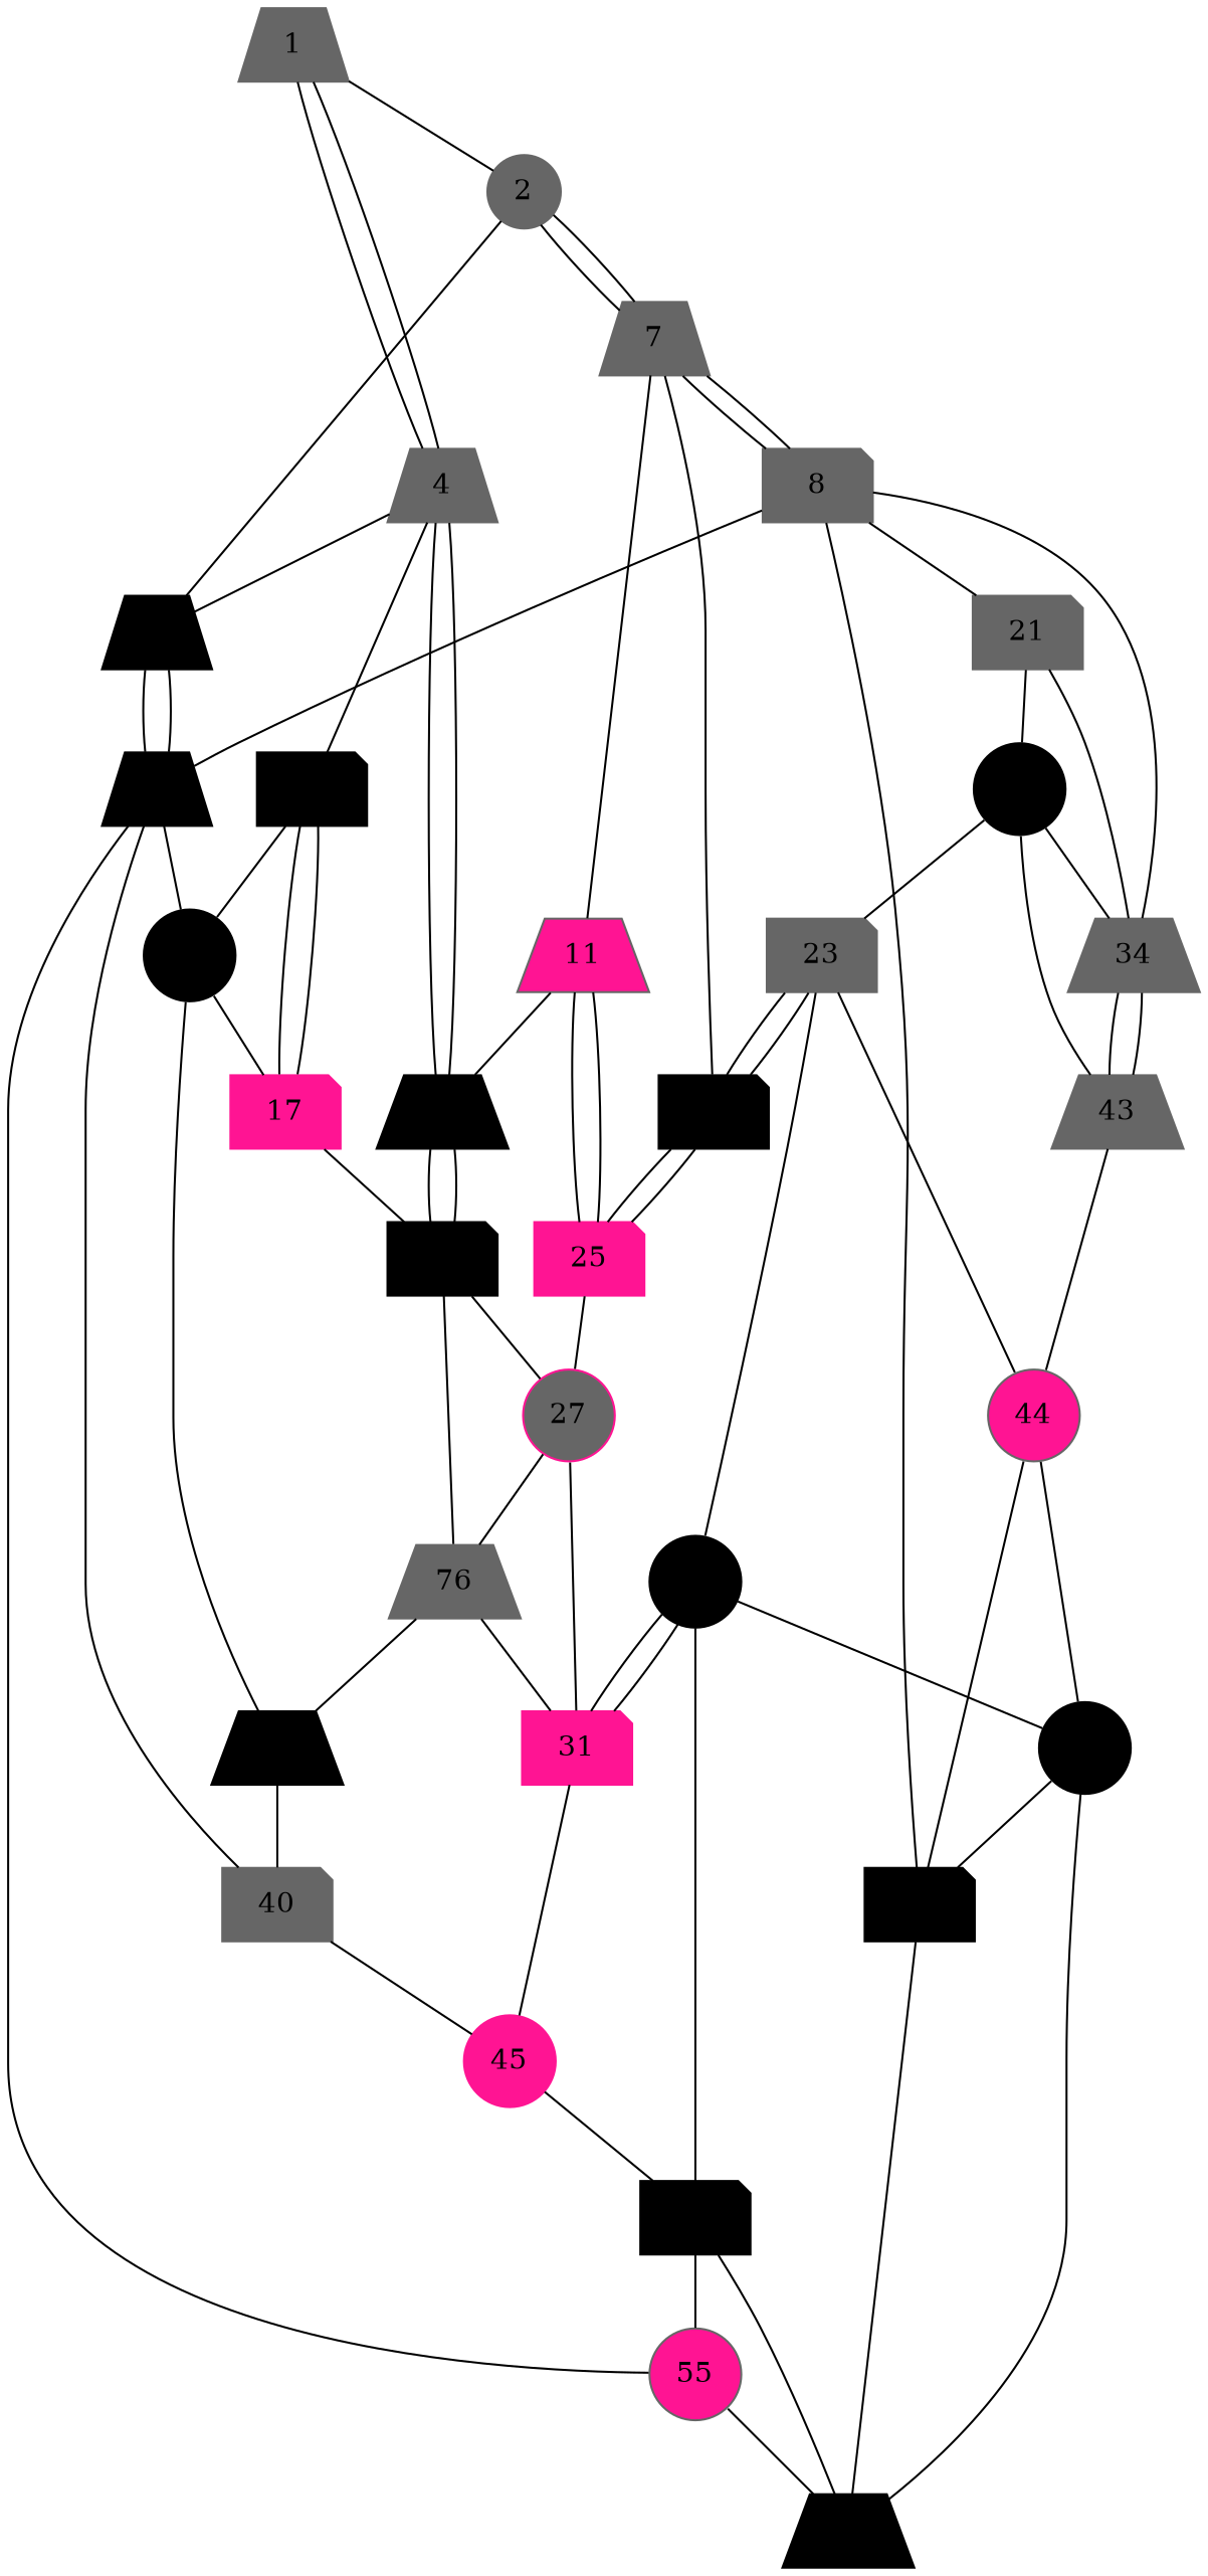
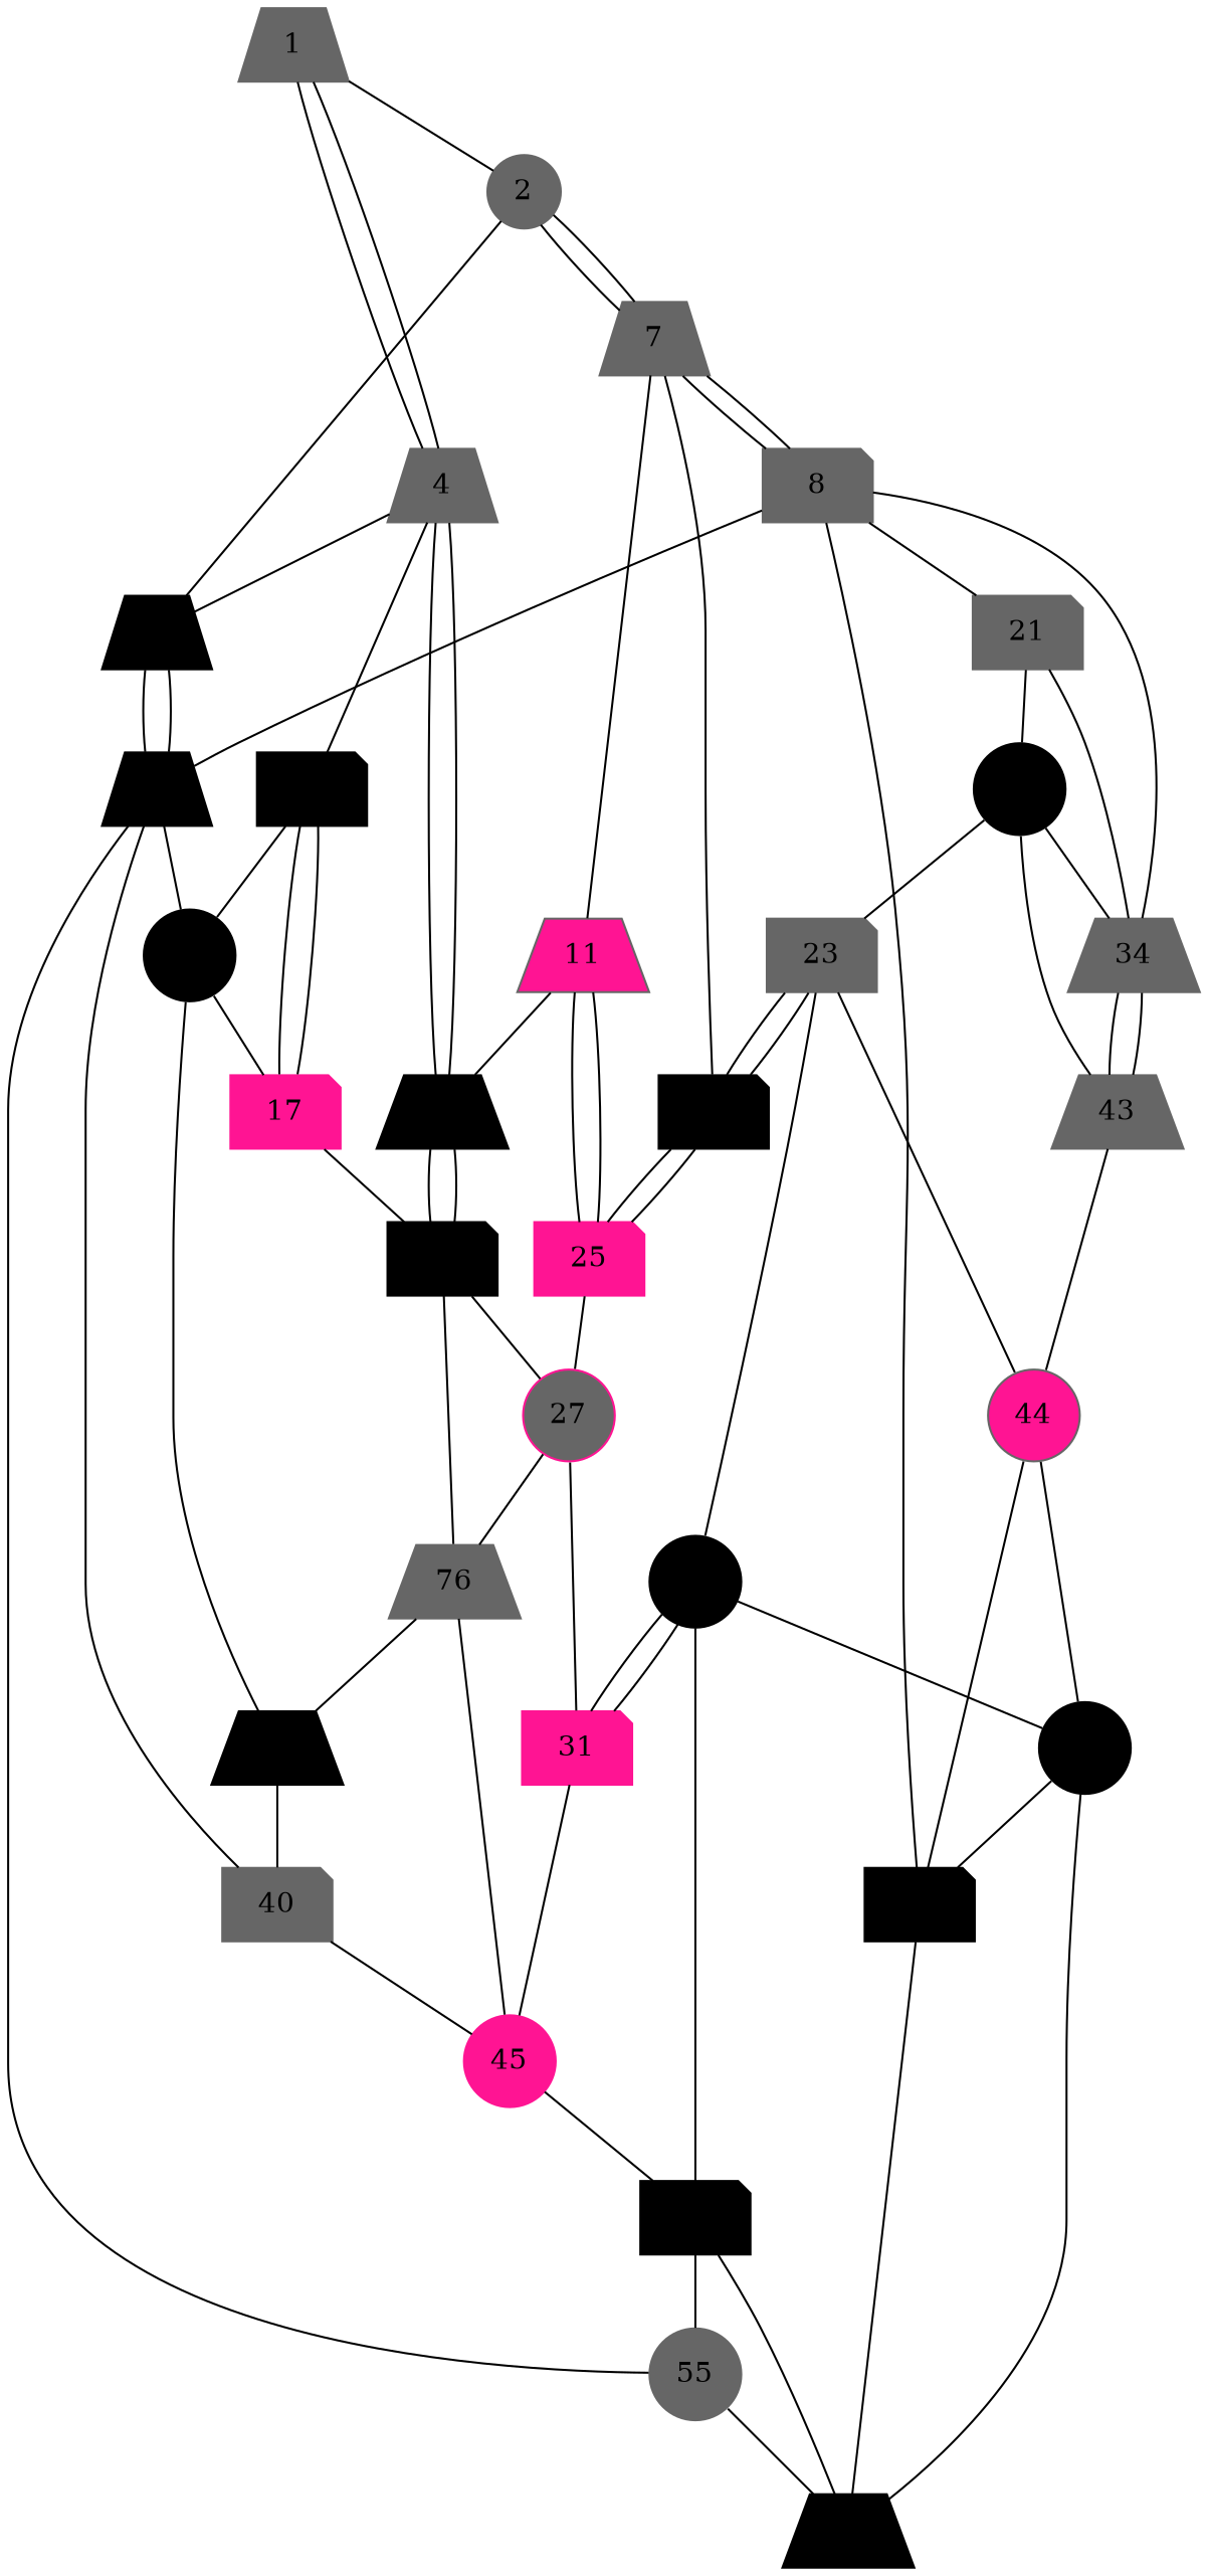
  graph {
    node [color=gray40 shape=trapezium style=filled]
    2 [shape=circle super="+3"]
    1
    4 [super="+5"]
    6 [color=black]
    7 [super="+10"]
    13 [color=black]
    14 [color=black shape=note super="+15"]
    9 [color=black super="+41"]
    8 [shape=note super="+33"]
    11 [fillcolor=deeppink super="+12"]
    24 [color=black shape=note]
    18 [color=black shape=note super="+19"]
    16 [color=black shape=circle super="+28"]
    17 [color=deeppink shape=note super="+20"]
    40 [shape=note super="+47"]
-   55 [shape=circle fillcolor=deeppink]
+   55 [shape=circle]
    21 [shape=note]
    34 [super="+35"]
    53 [color=black shape=note super="+56"]
    25 [color=deeppink shape=note super="+26"]
    22 [color=black shape=circle super="+42"]
    43
    57 [color=black super="+58"]
    38 [color=black super="+39"]
    45 [color=deeppink shape=circle super="+46"]
    27 [color=deeppink fillcolor=gray40 shape=circle super="+32"]
    n27 [label=76 super="+37"]
    31 [color=deeppink shape=note]
    23 [shape=note super="+29"]
    30 [color=black shape=circle super="+48"]
    44 [fillcolor=deeppink shape=circle super="+50"]
    49 [color=black shape=note super="+54"]
    51 [color=black shape=circle super="+52"]
    2 -- 6
    2 -- 7
    2 -- 7
    1 -- 2
    1 -- 4
    1 -- 4
    4 -- 6
    4 -- 13
    4 -- 13
    4 -- 14
    6 -- 9
    6 -- 9
    7 -- 8
    7 -- 8
    7 -- 11
    7 -- 24
    13 -- 18
    13 -- 18
    14 -- 16
    14 -- 17 [weight=2]
    14 -- 17
    9 -- 16
    9 -- 40
    9 -- 55
    8 -- 9 [weight=2]
    8 -- 21
    8 -- 34
    8 -- 53
    11 -- 13
    11 -- 25 [weight=2]
    11 -- 25
    24 -- 25
    24 -- 25
    18 -- 27
    18 -- n27
    16 -- 17
    16 -- 38
    17 -- 18
    40 -- 45
    55 -- 57
    21 -- 34
    21 -- 22
    34 -- 43
    34 -- 43
    53 -- 57
    25 -- 27
    22 -- 34
    22 -- 43
    22 -- 23
    43 -- 44
    38 -- 40 [weight=2]
    45 -- 49
    27 -- n27
    27 -- 31
    n27 -- 38
-   n27 -- 31
+   n27 -- 45
    31 -- 45
    23 -- 24
    23 -- 24
    23 -- 30
    23 -- 44
    30 -- 31
    30 -- 31
    30 -- 49
    30 -- 51
    44 -- 53
    44 -- 51
    49 -- 55
    49 -- 57
    51 -- 53
    51 -- 57
  }
